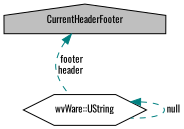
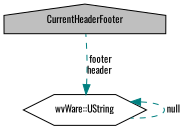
  digraph {
    fontname=Oswald
    node [color=black fontname=Oswald fontsize=10 style=filled]
    edge [color=teal dir=back fontname=Oswald fontsize=10 labelfontname=Helvetica labelfontsize=10 style=dashed]
    n1 [fillcolor=grey75 fontcolor=black height=0.2 label=CurrentHeaderFooter shape=house width=0.4]
    n2 [fillcolor=white height=0.2 label="wvWare::UString" shape=hexagon width=0.4]
-   n1 -> n2 [label=" footer\nheader"]
+   n2 -> n1 [label=" footer\nheader"]
    n2 -> n2 [label=" null"]
  }
